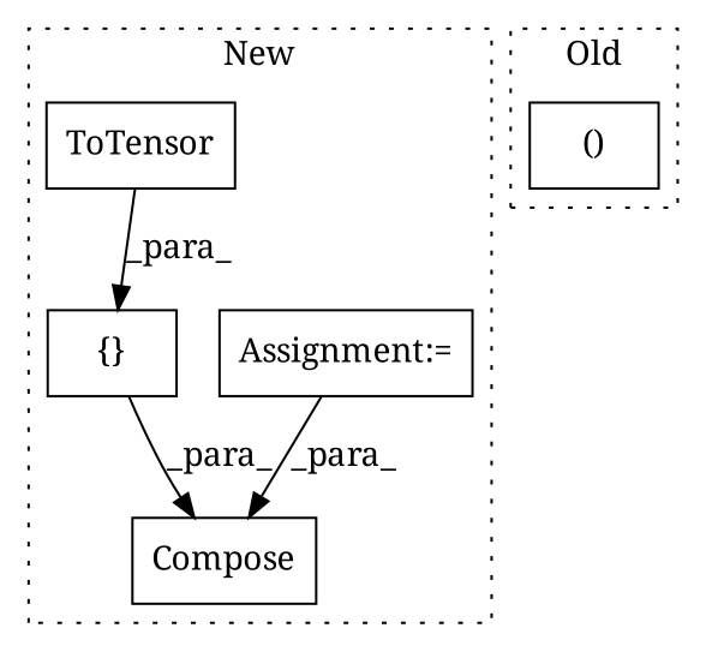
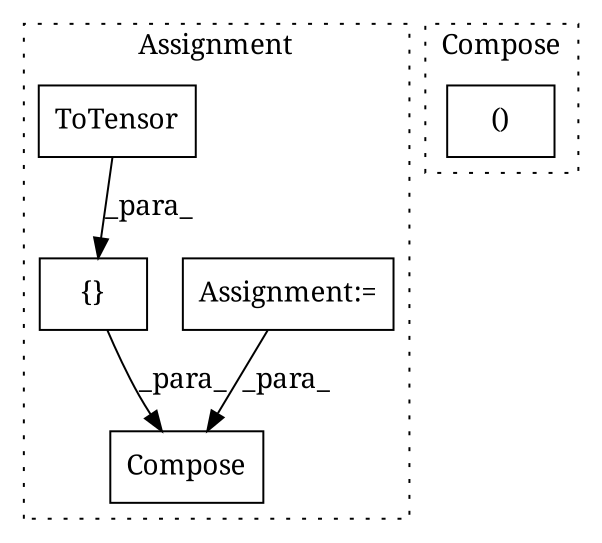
  digraph {
    fontname="Noto Serif"
    node [a=32 fontname="Noto Serif" shape=box]
    edge [fontname="Noto Serif"]
    n1 [l="8,1" label=Compose s="1599,1693"]
    n2 [a=4 l="1,1" label="{}" s="1616,1692"]
    n3 [a=7 l=1 label="Assignment:=" s=1587]
    n4 [l=10 label=ToTensor s=1682]
    n5 [a=106 l=33 label="()" s=1661]
    subgraph cluster_1 {
-     label=New
+     label=Assignment
      style=dotted
      n1
      n2
      n3
      n4
    }
    subgraph cluster_2 {
-     label=Old
+     label=Compose
      style=dotted
      n5
    }
    n2 -> n1 [label=_para_]
    n3 -> n1 [label=_para_]
    n4 -> n2 [label=_para_]
  }
